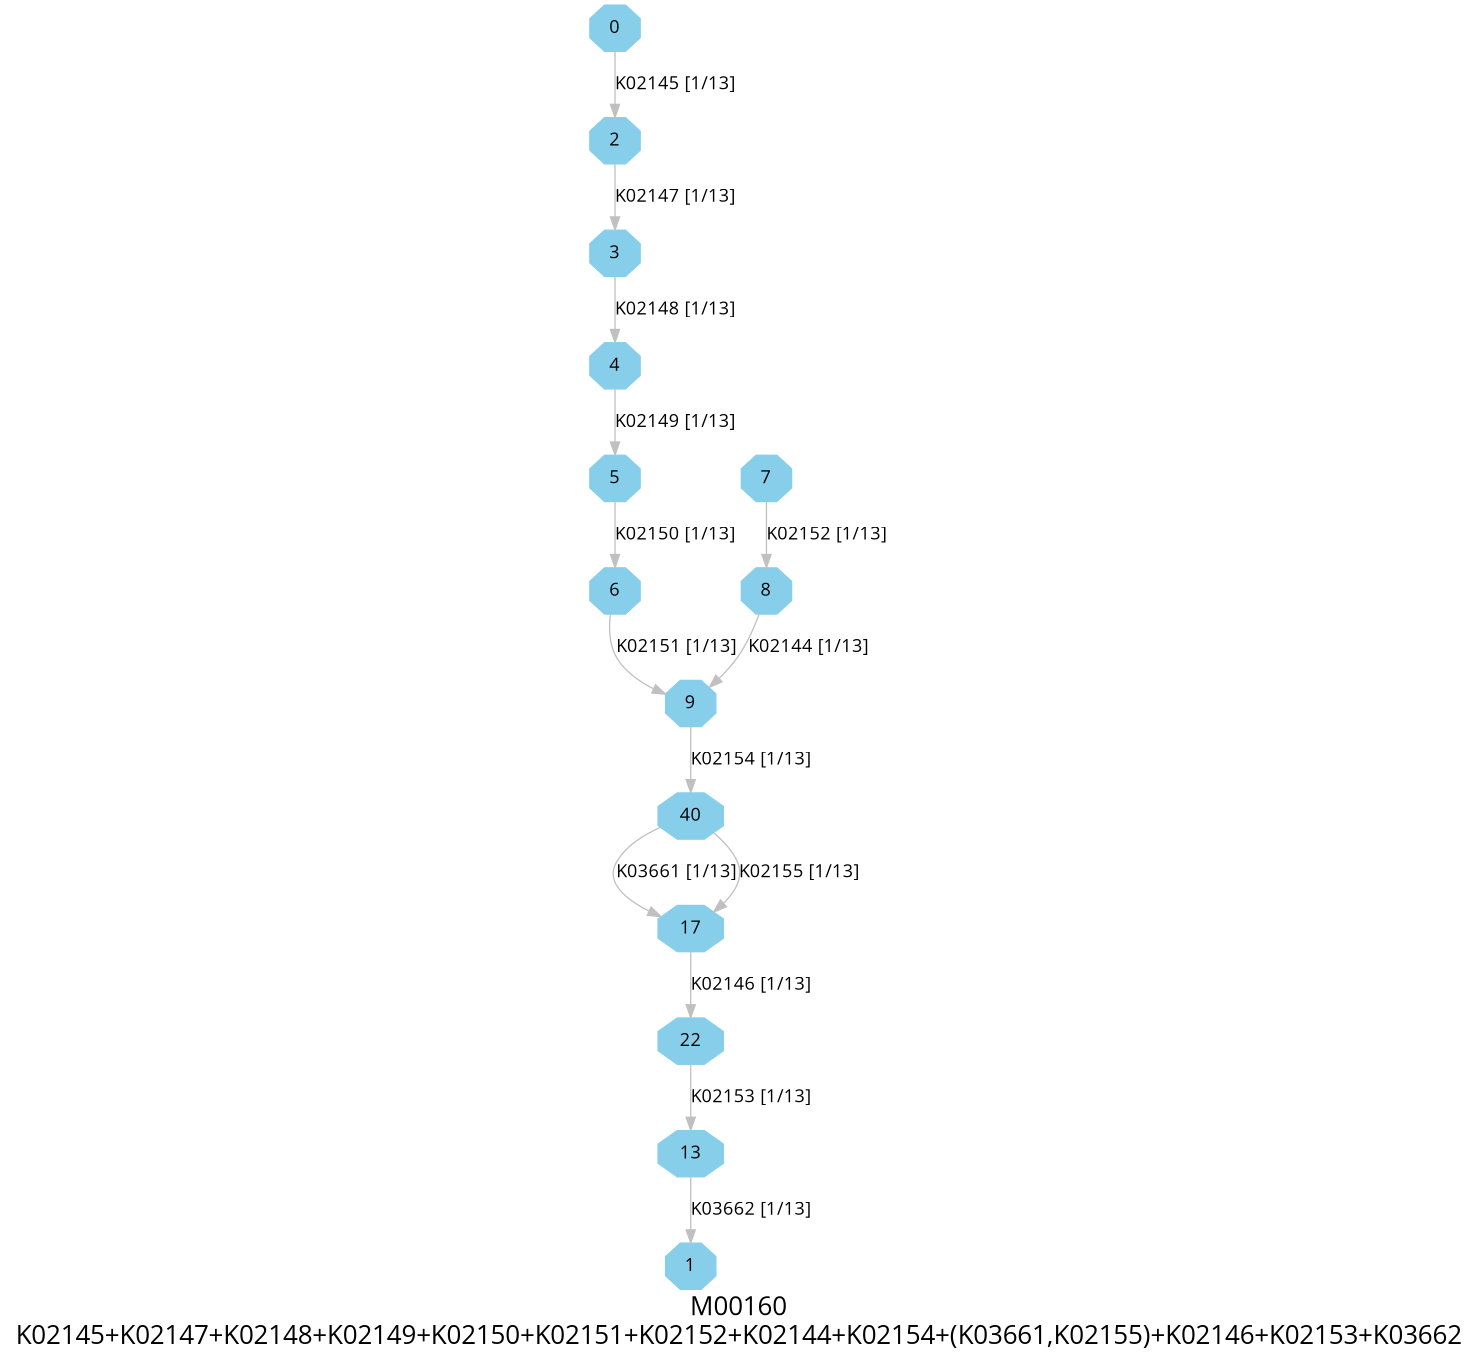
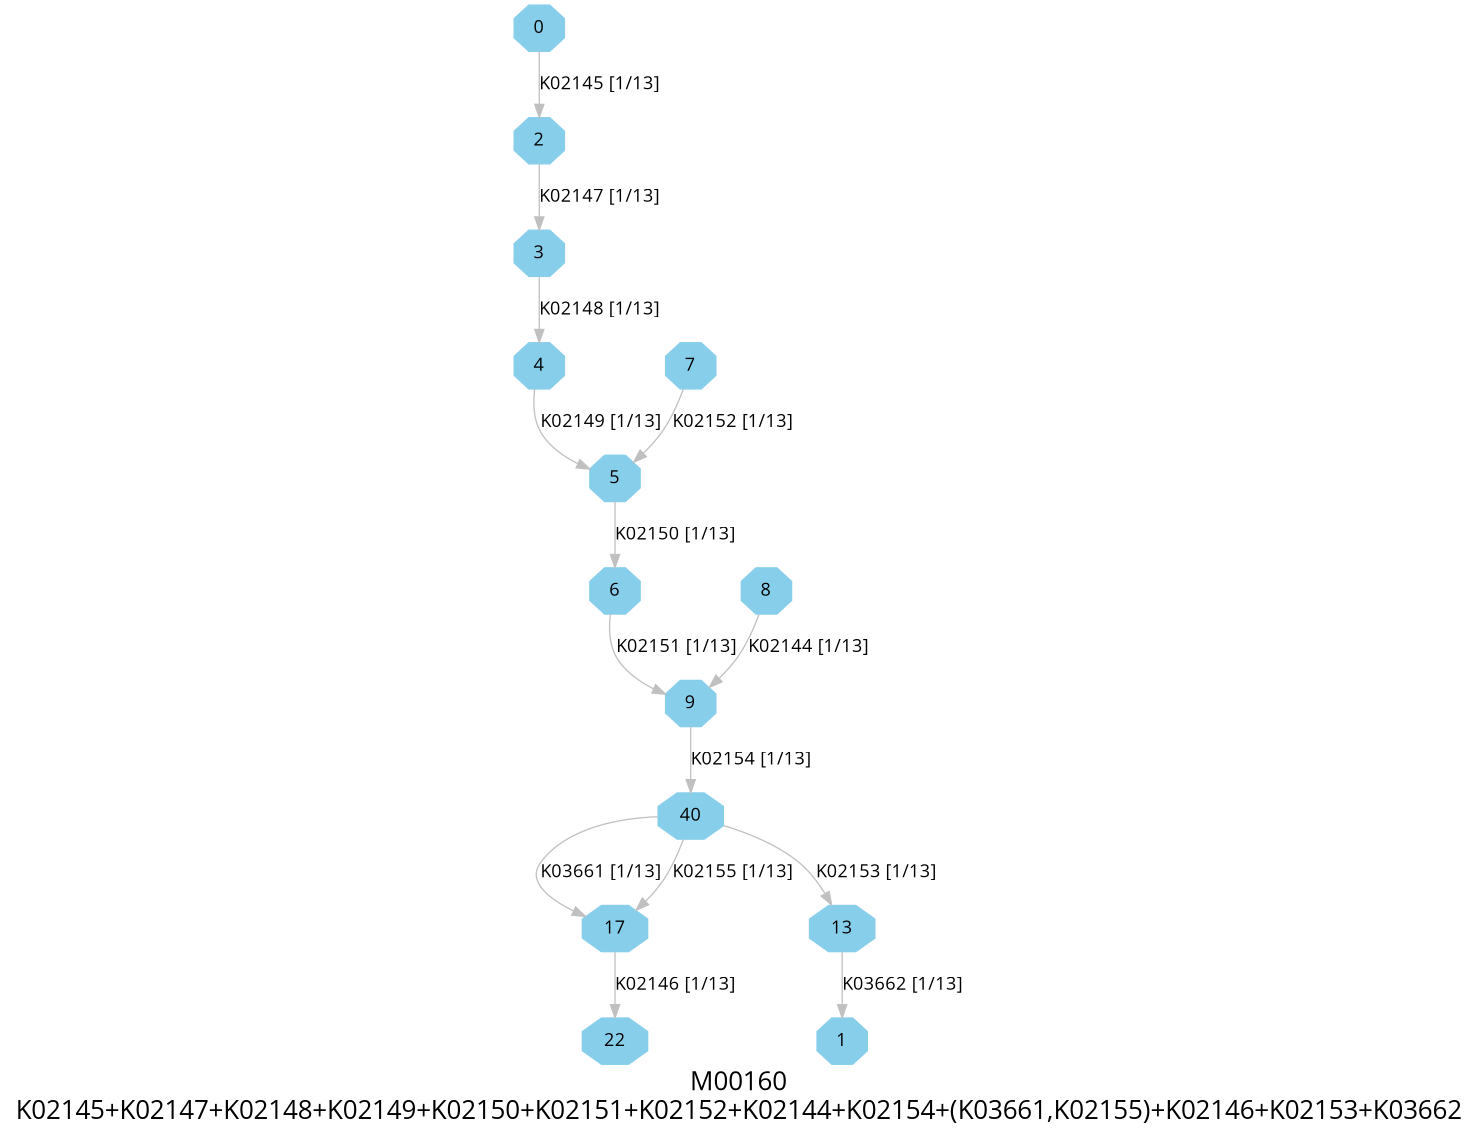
  digraph {
    fontname="Open Sans"
    fontsize=20
    label="M00160\nK02145+K02147+K02148+K02149+K02150+K02151+K02152+K02144+K02154+(K03661,K02155)+K02146+K02153+K03662"
    node [color=skyblue fontname="Open Sans" shape=octagon style=filled]
    edge [color=grey fontname="Open Sans"]
    0 [height=.3 width=.3]
    1 [height=.3 width=.3]
    2 [height=.3 width=.3]
    3 [height=.3 width=.3]
    4 [height=.3 width=.3]
    5 [height=.3 width=.3]
    6 [height=.3 width=.3]
    7 [height=.3 width=.3]
    8 [height=.3 width=.3]
    9 [height=.3 width=.3]
    n11 [height=.3 label=40 width=.3]
    n12 [height=.3 label=17 width=.3]
    n13 [height=.3 label=22 width=.3]
    13 [height=.3 width=.3]
    subgraph sub_1 {
      0
      1
      2
      3
      4
      5
      6
      7
      8
      9
      n11
      n12
      n13
      13
    }
    0 -> 2 [label="K02145 [1/13]"]
    2 -> 3 [label="K02147 [1/13]"]
    3 -> 4 [label="K02148 [1/13]"]
    4 -> 5 [label="K02149 [1/13]"]
    5 -> 6 [label="K02150 [1/13]"]
    6 -> 9 [label="K02151 [1/13]"]
-   7 -> 8 [label="K02152 [1/13]"]
+   7 -> 5 [label="K02152 [1/13]"]
    8 -> 9 [label="K02144 [1/13]"]
    9 -> n11 [label="K02154 [1/13]"]
    n11 -> n12 [label="K03661 [1/13]"]
    n11 -> n12 [label="K02155 [1/13]"]
    n12 -> n13 [label="K02146 [1/13]"]
-   n13 -> 13 [label="K02153 [1/13]"]
+   n11 -> 13 [label="K02153 [1/13]"]
    13 -> 1 [label="K03662 [1/13]"]
  }
